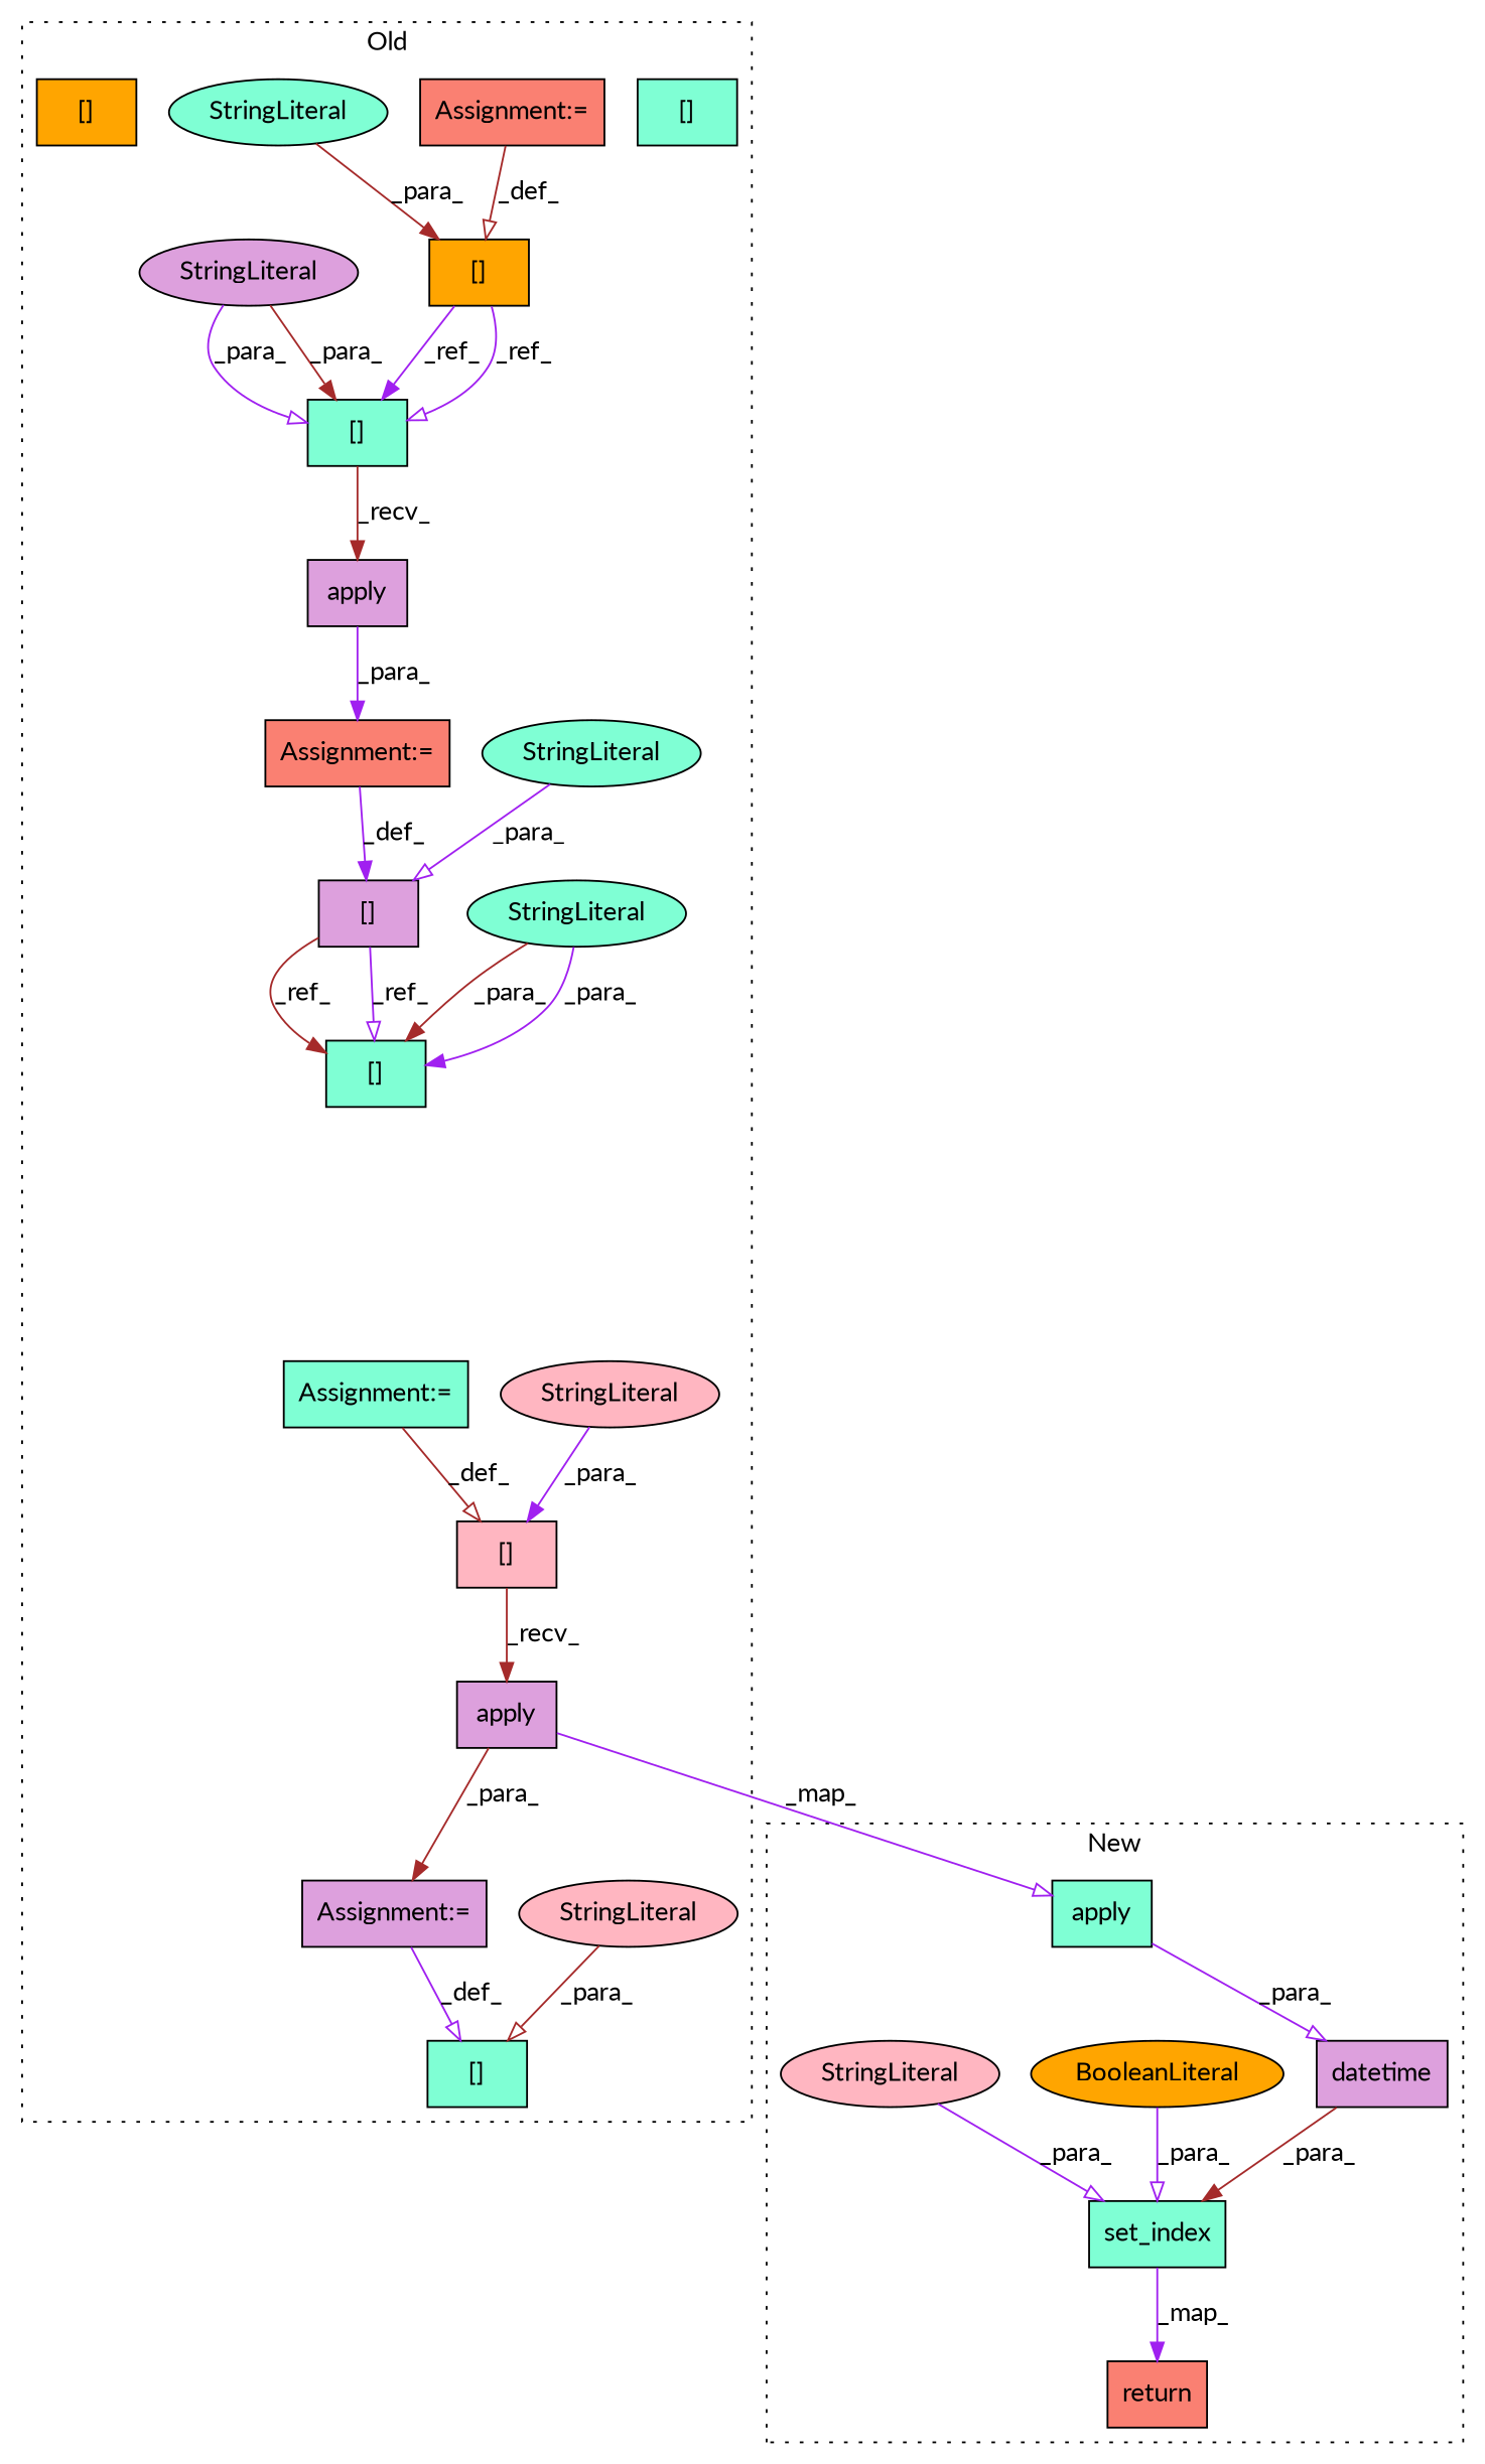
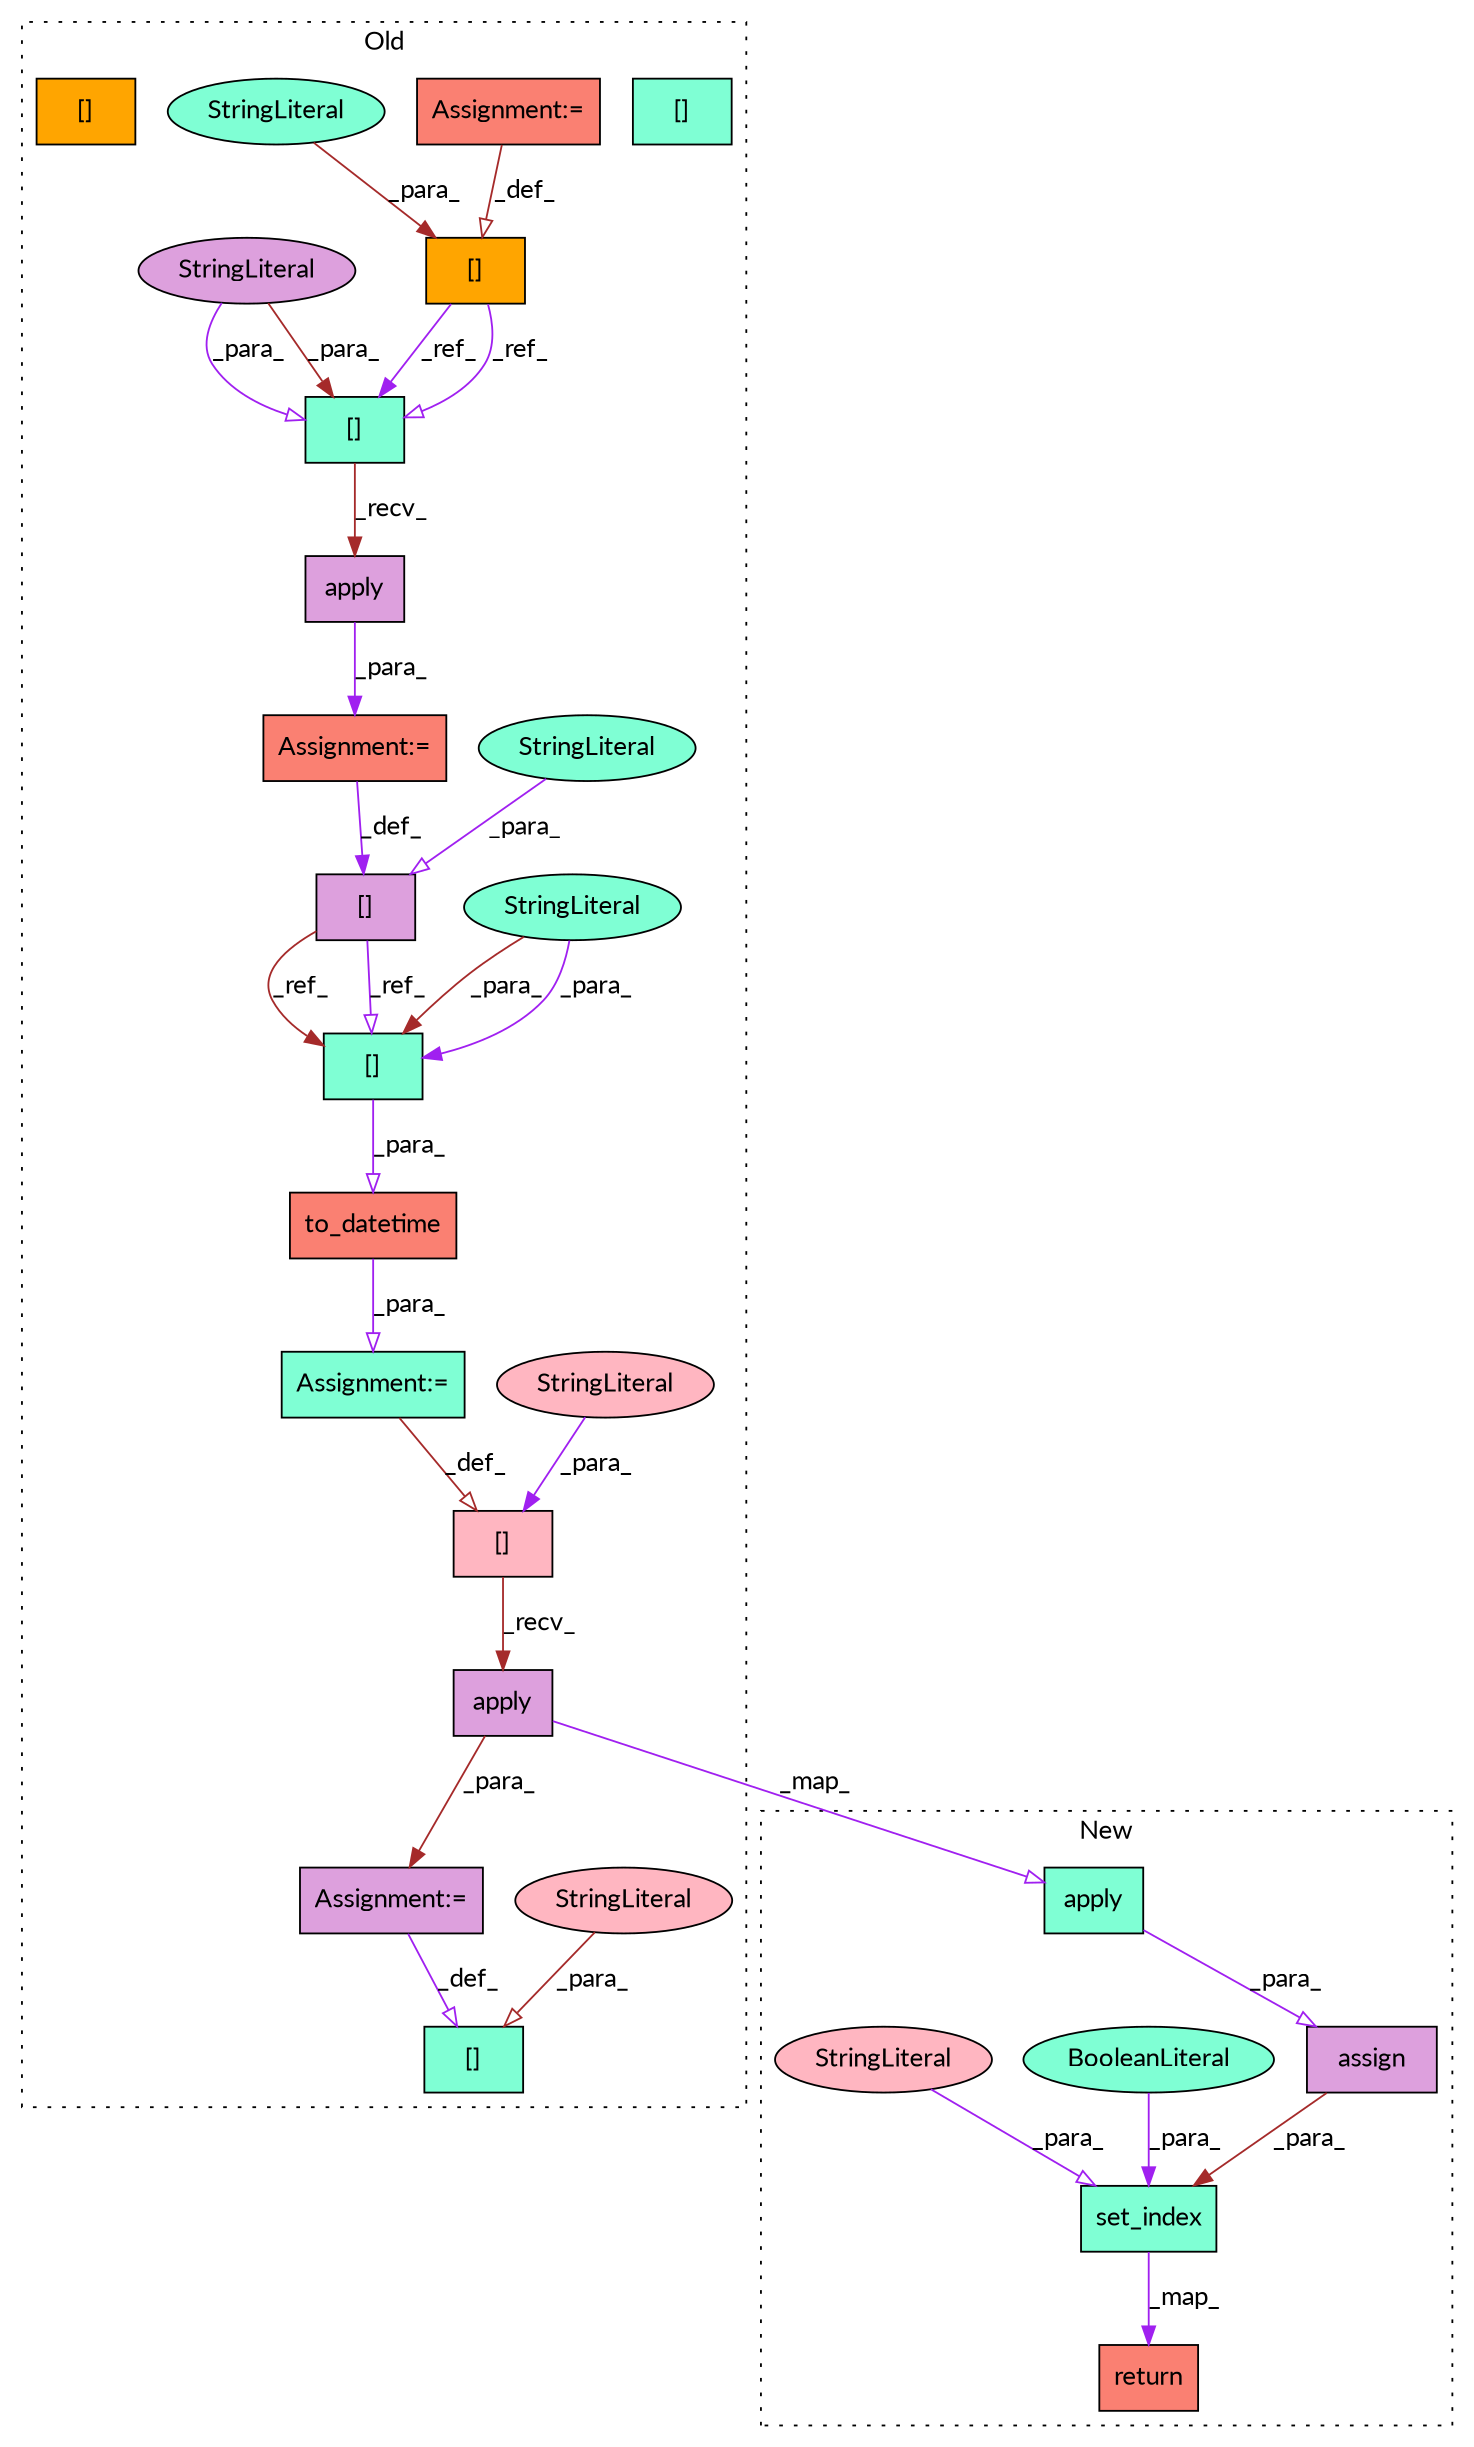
  digraph {
    fontname=Lato
    node [a=2 fillcolor=aquamarine fontname=Lato l="5,1" s="3030,3041" shape=box style=filled]
    edge [arrowhead=normal color=purple fontname=Lato]
    n1 [fillcolor=plum label="[]" s="2921,2938"]
    n2 [a=45 l=12 label=StringLiteral s=2926 shape=ellipse]
    n3 [a=7 fillcolor=salmon l=1 label="Assignment:=" s=2939]
    n4 [label="[]"]
    n5 [a=45 l=6 label=StringLiteral s=3035 shape=ellipse]
    n6 [label="[]" s="3096,3107"]
    n7 [a=45 fillcolor=lightpink l=6 label=StringLiteral s=3101 shape=ellipse]
    n8 [a=7 fillcolor=plum l=1 label="Assignment:=" s=3108]
    n9 [a=7 fillcolor=salmon l=1 label="Assignment:=" s=2830]
    n10 [fillcolor=orange label="[]" s="2845,2856"]
    n11 [a=45 l=6 label=StringLiteral s=2850 shape=ellipse]
    n12 [a=7 l=1 label="Assignment:=" s=3010]
    n13 [fillcolor=lightpink label="[]" s="2998,3009"]
    n14 [a=45 fillcolor=lightpink l=6 label=StringLiteral s=3003 shape=ellipse]
    n15 [fillcolor=orange label="[]" s="2940,2951"]
    n16 [a=45 fillcolor=plum l=6 label=StringLiteral s=2945 shape=ellipse]
    n17 [a=32 fillcolor=plum l="6,1" label=apply s="3122,3165"]
+   n18 [a=32 fillcolor=salmon l="12,1" label=to_datetime s="3018,3042"]
    n19 [a=32 fillcolor=plum l="6,1" label=apply s="2953,2987"]
    n20 [label="[]" s="2940,2951"]
    n21 [label="[]"]
-   n22 [a=32 fillcolor=plum l="7,1" label=datetime s="2935,3023"]
+   n22 [a=32 fillcolor=plum l="7,1" label=assign s="2935,3023"]
    n23 [a=32 l="6,1" label=apply s="2959,3022"]
    n24 [a=41 fillcolor=salmon l=7 label=return s=3775]
    n25 [a=32 l="10,1" label=set_index s="3025,3053"]
-   n26 [a=9 fillcolor=orange l=5 label=BooleanLiteral s=3042 shape=ellipse]
+   n26 [a=9 l=5 label=BooleanLiteral s=3042 shape=ellipse]
    n27 [a=45 fillcolor=lightpink l=6 label=StringLiteral s=3035 shape=ellipse]
    subgraph cluster_1 {
      label=Old
      style=dotted
      n1
      n2
      n3
      n4
      n5
      n6
      n7
      n8
      n9
      n10
      n11
      n12
      n13
      n14
      n15
      n16
      n17
+     n18
      n19
      n20
      n21
    }
    subgraph cluster_2 {
      label=New
      style=dotted
      n22
      n23
      n24
      n25
      n26
      n27
    }
    n1 -> n21 [color=brown label=_ref_]
    n1 -> n21 [arrowhead=onormal label=_ref_]
    n2 -> n1 [arrowhead=onormal label=_para_]
    n3 -> n1 [label=_def_]
    n5 -> n21 [color=brown label=_para_]
    n5 -> n21 [label=_para_]
    n7 -> n6 [arrowhead=onormal color=brown label=_para_]
    n8 -> n6 [arrowhead=onormal label=_def_]
    n9 -> n10 [arrowhead=onormal color=brown label=_def_]
    n10 -> n20 [label=_ref_]
    n10 -> n20 [arrowhead=onormal label=_ref_]
    n11 -> n10 [color=brown label=_para_]
    n12 -> n13 [arrowhead=onormal color=brown label=_def_]
    n13 -> n17 [color=brown label=_recv_]
    n14 -> n13 [label=_para_]
    n16 -> n20 [arrowhead=onormal label=_para_]
    n16 -> n20 [color=brown label=_para_]
    n17 -> n8 [color=brown label=_para_]
    n17 -> n23 [arrowhead=onormal label=_map_]
+   n18 -> n12 [arrowhead=onormal label=_para_]
    n19 -> n3 [label=_para_]
    n20 -> n19 [color=brown label=_recv_]
+   n21 -> n18 [arrowhead=onormal label=_para_]
    n22 -> n25 [color=brown label=_para_]
    n23 -> n22 [arrowhead=onormal label=_para_]
    n25 -> n24 [label=_map_]
-   n26 -> n25 [arrowhead=onormal label=_para_]
+   n26 -> n25 [label=_para_]
    n27 -> n25 [arrowhead=onormal label=_para_]
  }
